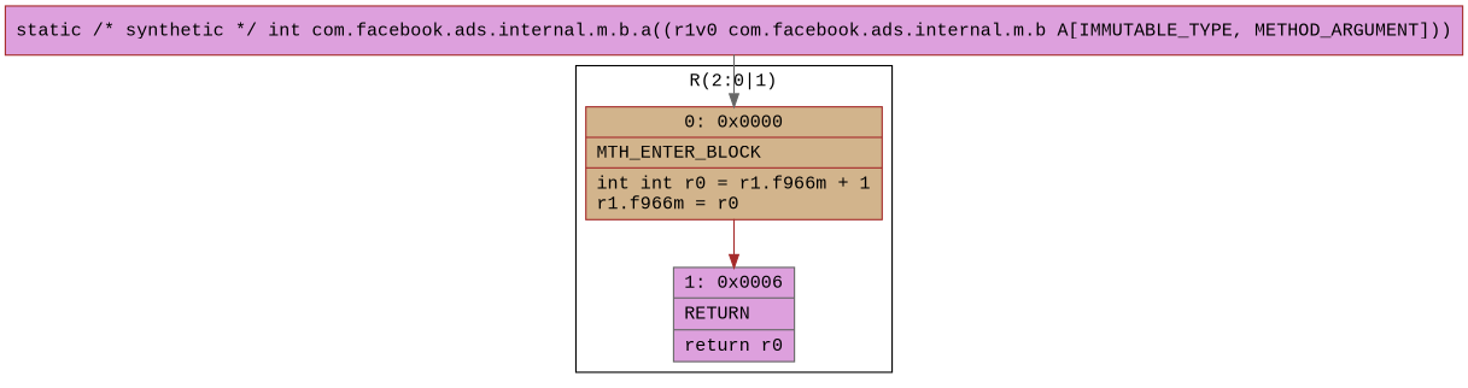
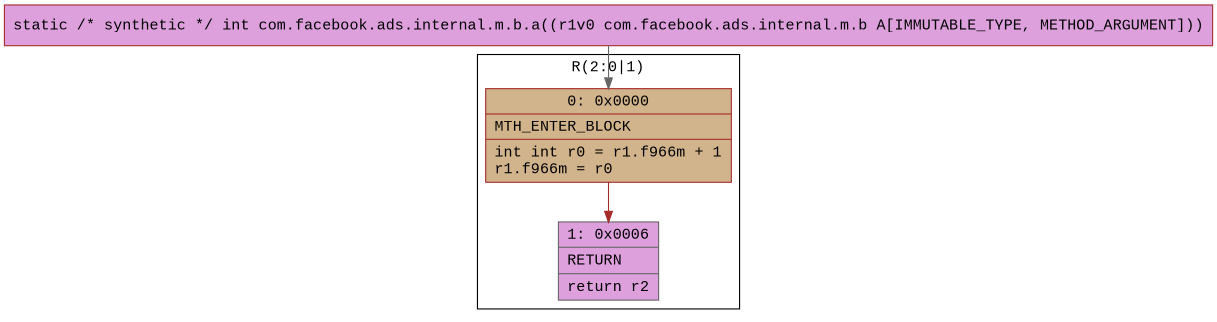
  digraph {
    fontname="Liberation Mono"
    node [color=brown shape=record style=filled fillcolor=plum fontname="Liberation Mono"]
    edge [fontname="Liberation Mono"]
    n1 [label="{0\:\ 0x0000|MTH_ENTER_BLOCK\l|int int r0 = r1.f966m + 1\lr1.f966m = r0\l}" fillcolor=tan]
-   n2 [color=gray40 label="{1\:\ 0x0006|RETURN\l|return r0\l}"]
+   n2 [color=gray40 label="{1\:\ 0x0006|RETURN\l|return r2\l}"]
    n3 [label="{static \/* synthetic *\/ int com.facebook.ads.internal.m.b.a((r1v0 com.facebook.ads.internal.m.b A[IMMUTABLE_TYPE, METHOD_ARGUMENT])) }"]
    subgraph cluster_1 {
      label="R(2:0|1)"
      n1
      n2
    }
    n1 -> n2 [color=brown]
    n3 -> n1 [color=gray40]
  }
